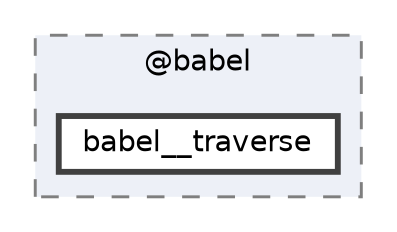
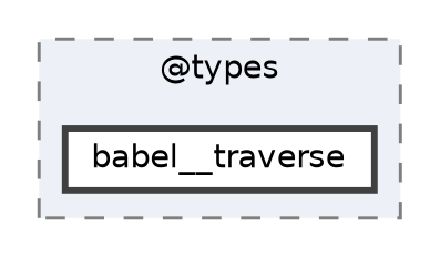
  digraph {
    compound=true
    rankdir=LR
    n1 [color=grey25 fillcolor=white fontname=Helvetica fontsize=10 height=0.2 label=babel__traverse shape=box style="filled,bold" width=0.4]
    subgraph cluster_1 {
      bgcolor="#edf0f7"
      fontname=Helvetica
      fontsize=10
-     label="@babel"
+     label="@types"
      pencolor=grey50
      style="filled,dashed"
      n1
    }
  }
